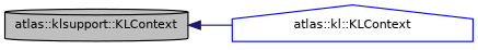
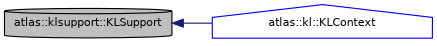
  digraph {
    rankdir=LR
    node [fontname=Helvetica fontsize=10 style=filled]
-   n1 [color=black fillcolor=grey75 fontcolor=black height=0.2 label="atlas::klsupport::KLContext" shape=cylinder width=0.4]
+   n1 [color=black fillcolor=grey75 fontcolor=black height=0.2 label="atlas::klsupport::KLSupport" shape=cylinder width=0.4]
    n2 [color=blue fillcolor=white height=0.2 label="atlas::kl::KLContext" shape=house width=0.4]
    n1 -> n2 [color=midnightblue dir=back fontname=Helvetica fontsize=10 labelfontname=Helvetica labelfontsize=10 style=solid]
  }
